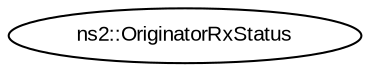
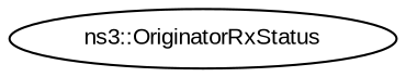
  digraph {
    rankdir=LR
    fontname="Liberation Sans"
-   n1 [color=black fillcolor=white fontname="Liberation Sans" fontsize=10 height=0.2 label="ns2::OriginatorRxStatus" shape=ellipse style=filled width=0.4]
+   n1 [color=black fillcolor=white fontname="Liberation Sans" fontsize=10 height=0.2 label="ns3::OriginatorRxStatus" shape=ellipse style=filled width=0.4]
  }
